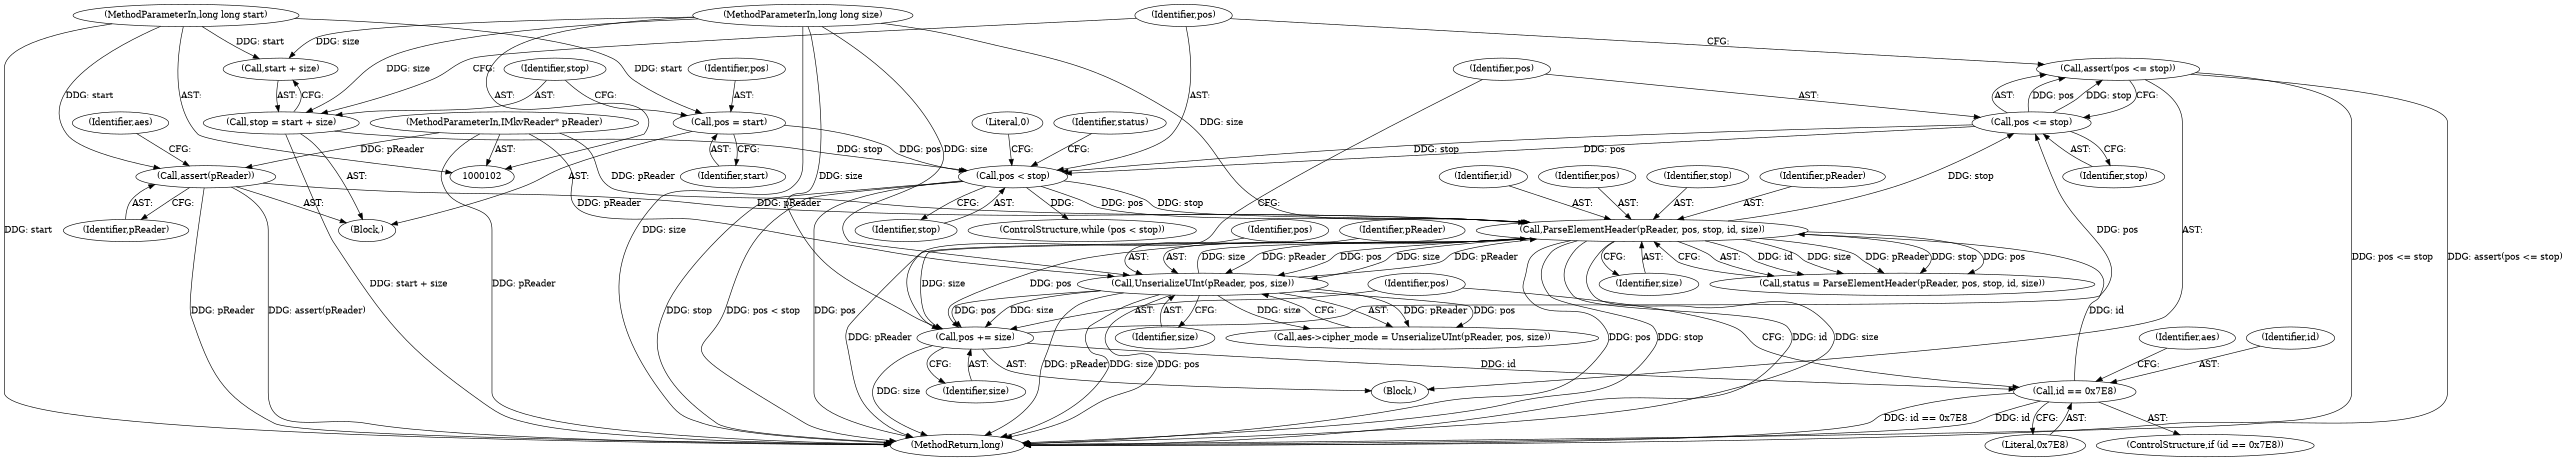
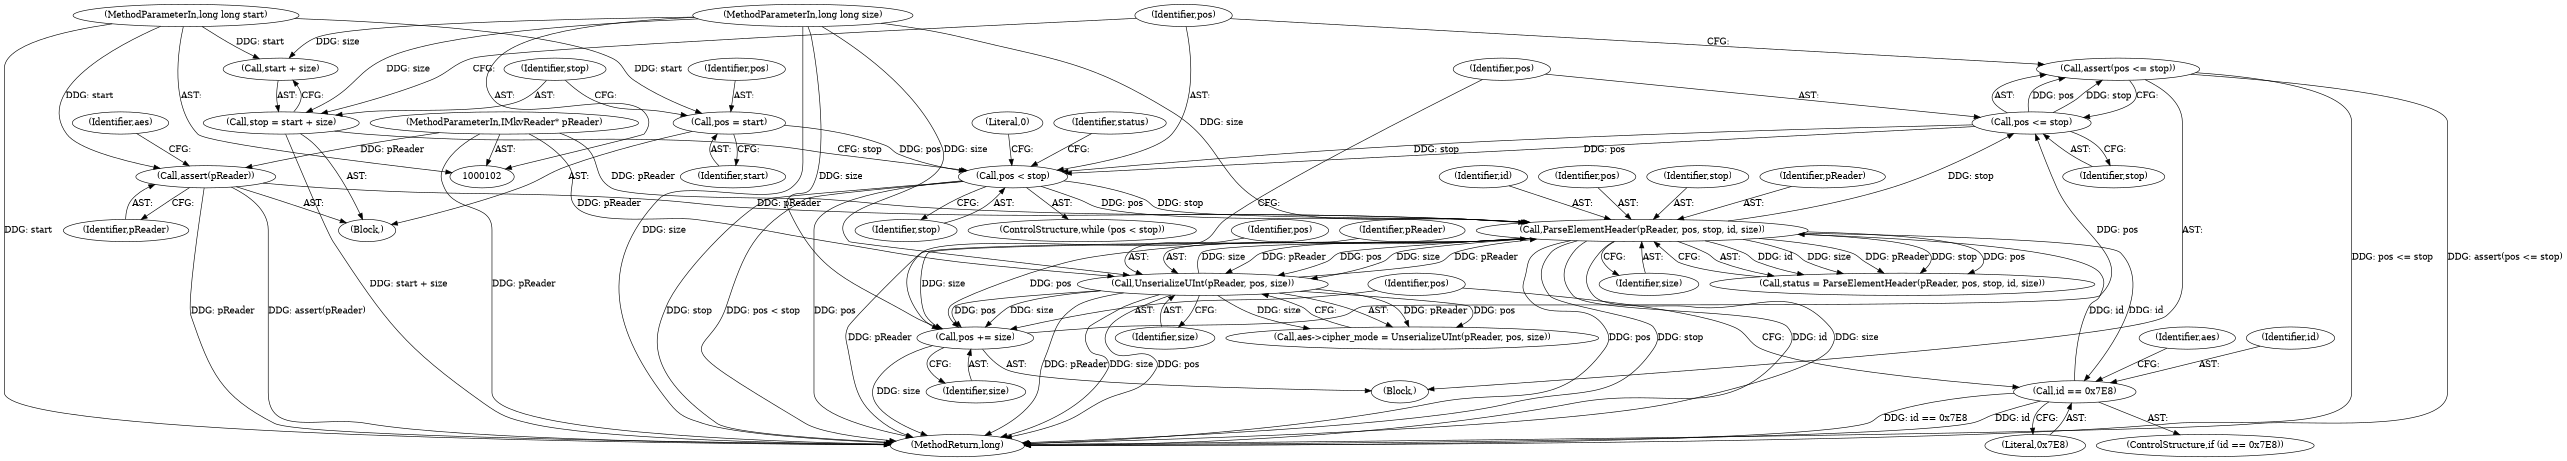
  digraph {
    n1 [label="(Call,assert(pos <= stop))"]
    n2 [label="(Call,pos <= stop)"]
    n3 [label="(MethodReturn,long)"]
    n4 [label="(Block,)"]
    n5 [label="(Call,pos < stop)"]
    n6 [label="(Identifier,stop)"]
    n7 [label="(Call,ParseElementHeader(pReader, pos, stop, id, size))"]
    n8 [label="(Identifier,stop)"]
    n9 [label="(ControlStructure,while (pos < stop))"]
    n10 [label="(Call,pos += size)"]
    n11 [label="(Identifier,size)"]
    n12 [label="(Call,UnserializeUInt(pReader, pos, size))"]
    n13 [label="(Identifier,size)"]
    n14 [label="(Call,aes->cipher_mode = UnserializeUInt(pReader, pos, size))"]
    n15 [label="(Call,id == 0x7E8)"]
    n16 [label="(Identifier,size)"]
    n17 [label="(Call,status = ParseElementHeader(pReader, pos, stop, id, size))"]
    n18 [label="(Literal,0x7E8)"]
    n19 [label="(ControlStructure,if (id == 0x7E8))"]
    n20 [label="(Call,assert(pReader))"]
    n21 [label="(Identifier,pReader)"]
    n22 [label="(Block,)"]
    n23 [label="(MethodParameterIn,IMkvReader* pReader)"]
    1000102
    n25 [label="(Call,pos = start)"]
    n26 [label="(Identifier,start)"]
    n27 [label="(MethodParameterIn,long long start)"]
    n28 [label="(Call,start + size)"]
    n29 [label="(Call,stop = start + size)"]
    n30 [label="(MethodParameterIn,long long size)"]
    n31 [label="(Identifier,status)"]
    n32 [label="(Literal,0)"]
    n33 [label="(Identifier,aes)"]
    n34 [label="(Identifier,aes)"]
    n35 [label="(Identifier,stop)"]
    n36 [label="(Identifier,pos)"]
    n37 [label="(Identifier,id)"]
    n38 [label="(Identifier,pos)"]
    n39 [label="(Identifier,pos)"]
    n40 [label="(Identifier,stop)"]
    n41 [label="(Identifier,pos)"]
    n42 [label="(Identifier,pReader)"]
    n43 [label="(Identifier,pReader)"]
    n44 [label="(Identifier,pos)"]
    n45 [label="(Identifier,id)"]
    n46 [label="(Identifier,pos)"]
    n1 -> n2 [label="CFG: "]
    n1 -> n3 [label="DDG: pos <= stop"]
    n1 -> n3 [label="DDG: assert(pos <= stop)"]
    n1 -> n4 [label="AST: "]
    n2 -> n1 [label="AST: "]
    n2 -> n1 [label="DDG: pos"]
    n2 -> n1 [label="DDG: stop"]
    n2 -> n5 [label="DDG: pos"]
    n2 -> n5 [label="DDG: stop"]
    n2 -> n6 [label="CFG: "]
    n5 -> n3 [label="DDG: stop"]
    n5 -> n3 [label="DDG: pos < stop"]
    n5 -> n3 [label="DDG: pos"]
    n5 -> n7 [label="DDG: pos"]
    n5 -> n7 [label="DDG: stop"]
    n5 -> n8 [label="CFG: "]
-   n5 -> n9 [label="DDG: "]
+   n5 -> n9 [label="AST: "]
    n6 -> n2 [label="AST: "]
    n7 -> n2 [label="DDG: stop"]
    n7 -> n3 [label="DDG: pReader"]
    n7 -> n3 [label="DDG: pos"]
    n7 -> n3 [label="DDG: stop"]
    n7 -> n3 [label="DDG: id"]
    n7 -> n3 [label="DDG: size"]
    n7 -> n10 [label="DDG: size"]
    n7 -> n10 [label="DDG: pos"]
    n7 -> n12 [label="DDG: pReader"]
    n7 -> n12 [label="DDG: pos"]
    n7 -> n12 [label="DDG: size"]
-   n10 -> n15 [label="DDG: id"]
+   n7 -> n15 [label="DDG: id"]
    n7 -> n16 [label="CFG: "]
    n7 -> n17 [label="AST: "]
    n7 -> n17 [label="DDG: id"]
    n7 -> n17 [label="DDG: size"]
    n7 -> n17 [label="DDG: pReader"]
    n7 -> n17 [label="DDG: stop"]
    n7 -> n17 [label="DDG: pos"]
    n8 -> n5 [label="AST: "]
    n10 -> n2 [label="DDG: pos"]
    n10 -> n3 [label="DDG: size"]
    n10 -> n4 [label="AST: "]
    n10 -> n11 [label="CFG: "]
    n11 -> n10 [label="AST: "]
    n12 -> n3 [label="DDG: pReader"]
    n12 -> n3 [label="DDG: size"]
    n12 -> n3 [label="DDG: pos"]
    n12 -> n7 [label="DDG: pReader"]
    n12 -> n7 [label="DDG: size"]
    n12 -> n10 [label="DDG: size"]
    n12 -> n10 [label="DDG: pos"]
    n12 -> n13 [label="CFG: "]
    n12 -> n14 [label="AST: "]
    n12 -> n14 [label="DDG: pReader"]
    n12 -> n14 [label="DDG: pos"]
    n12 -> n14 [label="DDG: size"]
    n13 -> n12 [label="AST: "]
    n14 -> n12 [label="CFG: "]
    n15 -> n3 [label="DDG: id"]
    n15 -> n3 [label="DDG: id == 0x7E8"]
    n15 -> n7 [label="DDG: id"]
    n15 -> n18 [label="CFG: "]
    n15 -> n19 [label="AST: "]
    n16 -> n7 [label="AST: "]
    n17 -> n7 [label="CFG: "]
    n18 -> n15 [label="AST: "]
    n20 -> n3 [label="DDG: assert(pReader)"]
    n20 -> n3 [label="DDG: pReader"]
    n20 -> n7 [label="DDG: pReader"]
    n20 -> n21 [label="CFG: "]
    n20 -> n22 [label="AST: "]
    n21 -> n20 [label="AST: "]
    n23 -> n3 [label="DDG: pReader"]
    n23 -> n7 [label="DDG: pReader"]
    n23 -> n12 [label="DDG: pReader"]
    n23 -> n20 [label="DDG: pReader"]
    n23 -> 1000102 [label="AST: "]
    n25 -> n5 [label="DDG: pos"]
    n25 -> n22 [label="AST: "]
    n25 -> n26 [label="CFG: "]
    n26 -> n25 [label="AST: "]
    n27 -> n3 [label="DDG: start"]
    n27 -> n20 [label="DDG: start"]
    n27 -> 1000102 [label="AST: "]
    n27 -> n25 [label="DDG: start"]
    n27 -> n28 [label="DDG: start"]
    n28 -> n29 [label="AST: "]
    n29 -> n3 [label="DDG: start + size"]
-   n29 -> n5 [label="DDG: stop"]
+   n29 -> n5 [label="CFG: stop"]
    n29 -> n22 [label="AST: "]
    n29 -> n28 [label="CFG: "]
    n30 -> n3 [label="DDG: size"]
    n30 -> n7 [label="DDG: size"]
    n30 -> n10 [label="DDG: size"]
    n30 -> n12 [label="DDG: size"]
    n30 -> 1000102 [label="AST: "]
    n30 -> n28 [label="DDG: size"]
    n30 -> n29 [label="DDG: size"]
    n31 -> n5 [label="CFG: "]
    n32 -> n5 [label="CFG: "]
    n33 -> n20 [label="CFG: "]
    n34 -> n15 [label="CFG: "]
    n35 -> n25 [label="CFG: "]
    n35 -> n29 [label="AST: "]
    n36 -> n12 [label="AST: "]
    n37 -> n7 [label="AST: "]
    n38 -> n10 [label="AST: "]
    n38 -> n15 [label="CFG: "]
    n39 -> n7 [label="AST: "]
    n40 -> n7 [label="AST: "]
    n41 -> n25 [label="AST: "]
    n42 -> n12 [label="AST: "]
    n43 -> n7 [label="AST: "]
    n44 -> n2 [label="AST: "]
    n44 -> n10 [label="CFG: "]
    n45 -> n15 [label="AST: "]
    n46 -> n1 [label="CFG: "]
    n46 -> n5 [label="AST: "]
    n46 -> n29 [label="CFG: "]
  }
